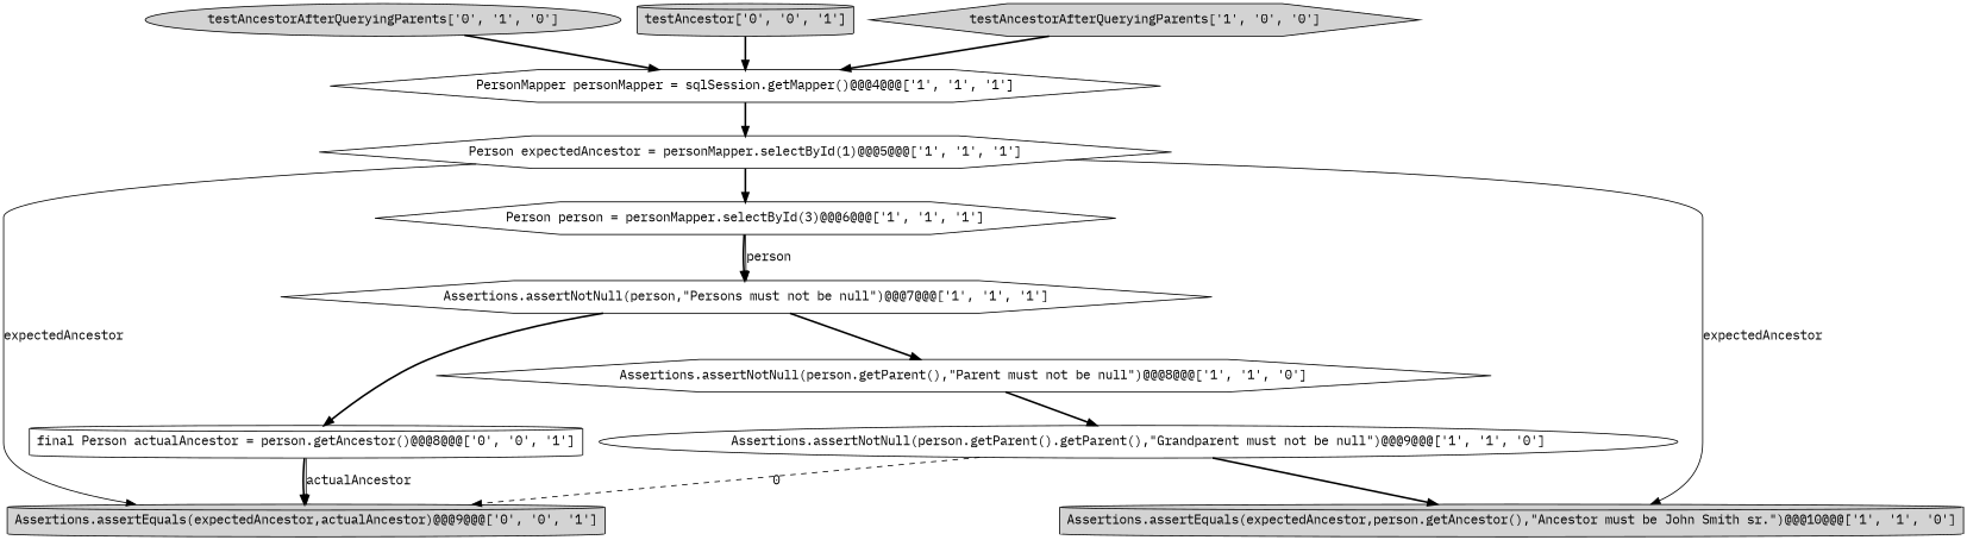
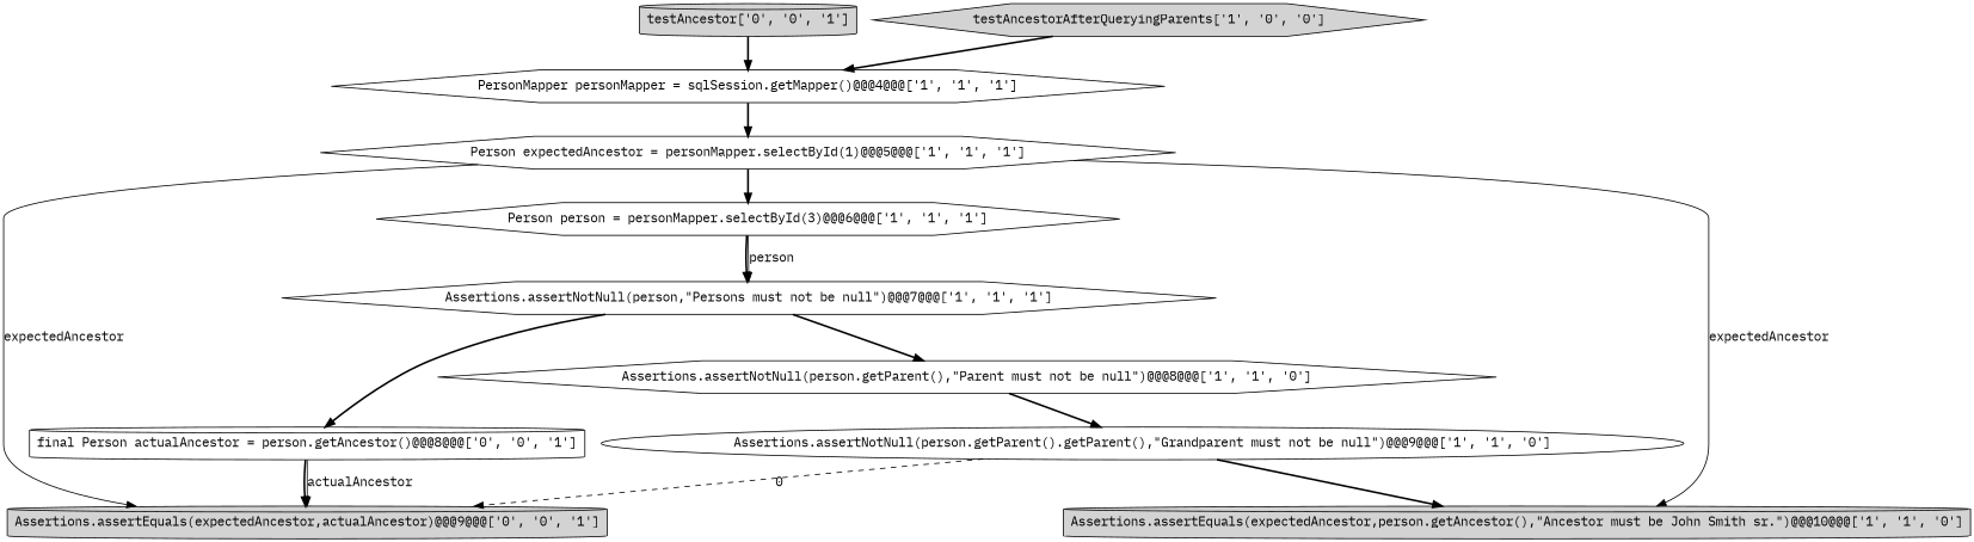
  digraph {
    fontname="IBM Plex Mono"
    node [fillcolor=white shape=hexagon style=filled fontname="IBM Plex Mono"]
    edge [style=bold fontname="IBM Plex Mono"]
    n1 [label="Assertions.assertNotNull(person.getParent().getParent(),\"Grandparent must not be null\")@@@9@@@['1', '1', '0']" shape=ellipse]
    n2 [fillcolor=lightgray label="Assertions.assertEquals(expectedAncestor,actualAncestor)@@@9@@@['0', '0', '1']" shape=cylinder]
    n3 [fillcolor=lightgray label="Assertions.assertEquals(expectedAncestor,person.getAncestor(),\"Ancestor must be John Smith sr.\")@@@10@@@['1', '1', '0']" shape=cylinder]
    n4 [label="Person expectedAncestor = personMapper.selectById(1)@@@5@@@['1', '1', '1']"]
    n5 [label="Person person = personMapper.selectById(3)@@@6@@@['1', '1', '1']"]
    n6 [label="final Person actualAncestor = person.getAncestor()@@@8@@@['0', '0', '1']" shape=cylinder]
-   n7 [fillcolor=lightgray label="testAncestorAfterQueryingParents['0', '1', '0']" shape=ellipse]
    n8 [label="PersonMapper personMapper = sqlSession.getMapper()@@@4@@@['1', '1', '1']"]
    n9 [label="Assertions.assertNotNull(person,\"Persons must not be null\")@@@7@@@['1', '1', '1']"]
    n10 [label="Assertions.assertNotNull(person.getParent(),\"Parent must not be null\")@@@8@@@['1', '1', '0']"]
    n11 [fillcolor=lightgray label="testAncestor['0', '0', '1']" shape=cylinder]
    n12 [fillcolor=lightgray label="testAncestorAfterQueryingParents['1', '0', '0']"]
    n1 -> n2 [label=0 style=dashed]
    n1 -> n3
    n4 -> n2 [label=expectedAncestor style=solid]
    n4 -> n3 [label=expectedAncestor style=solid]
    n4 -> n5
    n5 -> n9 [label=person style=solid]
    n5 -> n9
    n6 -> n2
    n6 -> n2 [label=actualAncestor style=solid]
-   n7 -> n8
    n8 -> n4
    n9 -> n6
    n9 -> n10
    n10 -> n1
    n11 -> n8
    n12 -> n8
  }
